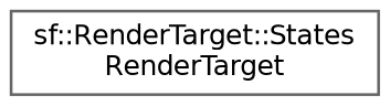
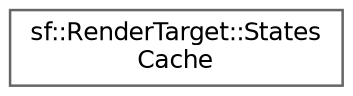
  digraph {
    rankdir=LR
-   n1 [color=grey40 fillcolor=white fontname=Helvetica fontsize=10 height=0.2 label="sf::RenderTarget::States\lRenderTarget" shape=box style=filled width=0.4]
+   n1 [color=grey40 fillcolor=white fontname=Helvetica fontsize=10 height=0.2 label="sf::RenderTarget::States\lCache" shape=box style=filled width=0.4]
  }
